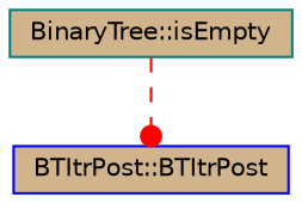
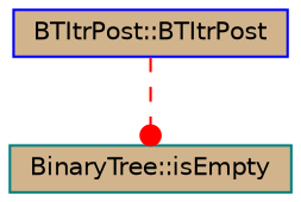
  digraph {
    rankdir=TB
    node [fillcolor=tan fontname=Helvetica fontsize=10 shape=box style=filled]
    n1 [color=blue fontcolor=black height=0.2 label="BTItrPost::BTItrPost" width=0.4]
    n2 [color=teal height=0.2 label="BinaryTree::isEmpty" width=0.4]
-   n2 -> n1 [color=red fontname=Helvetica fontsize=10 labelfontname=Helvetica labelfontsize=10 style=dashed arrowhead=dot]
+   n1 -> n2 [color=red fontname=Helvetica fontsize=10 labelfontname=Helvetica labelfontsize=10 style=dashed arrowhead=dot]
  }
